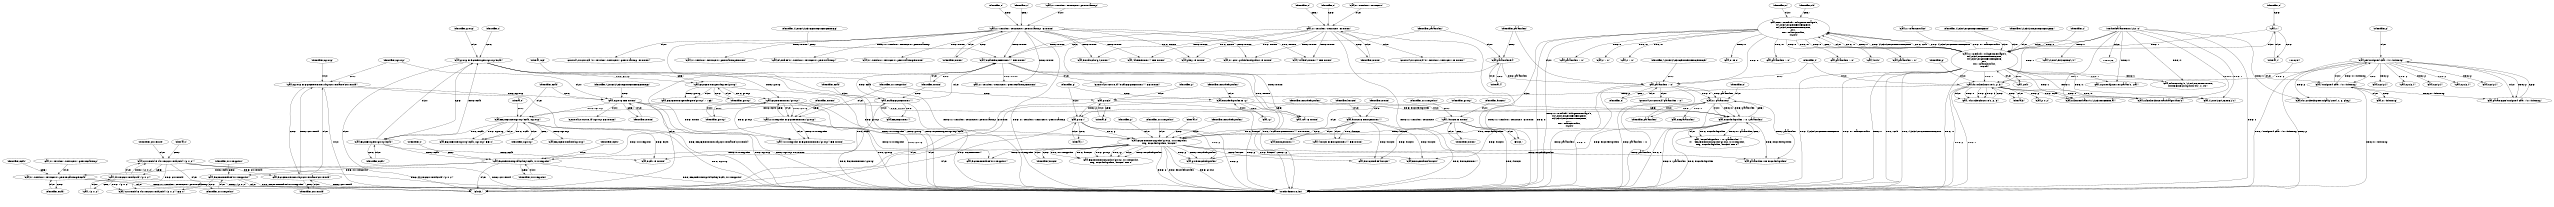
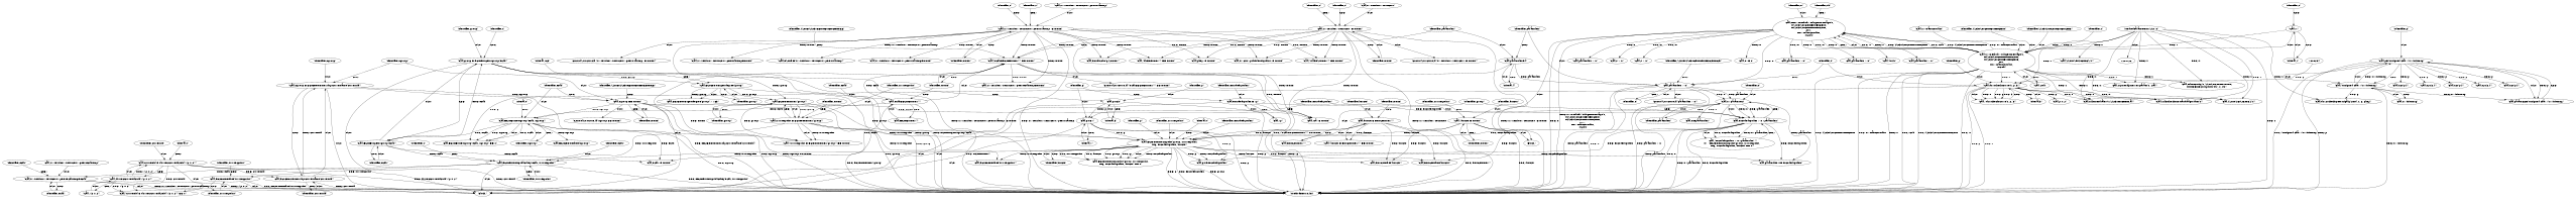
  digraph {
    n1 [label="(Call,EC_KEY_set_public_key(ecdh, srvr_ecpoint))"]
    n2 [label="(Call,s->session->sess_cert->peer_ecdh_tmp=ecdh)"]
    n3 [label="(Call,EC_POINT_free(srvr_ecpoint))"]
    n4 [label="(MethodReturn,int)"]
    n5 [label="(Block,)"]
    n6 [label="(Identifier,srvr_ecpoint)"]
    n7 [label="(Identifier,ecdh)"]
    n8 [label="(Identifier,srvr_ecpoint)"]
    n9 [label="(Call,EC_KEY_get0_group(ecdh))"]
    n10 [label="(Call,group = EC_KEY_get0_group(ecdh))"]
    n11 [label="(Identifier,ecdh)"]
    n12 [label="(Call,ecdh != NULL)"]
    n13 [label="(Call,EC_POINT_new(group))"]
    n14 [label="(Call,EC_GROUP_get_degree(group))"]
    n15 [label="(Call,EC_KEY_set_group(ecdh, ngroup))"]
    n16 [label="(Call,EC_KEY_set_group(ecdh, ngroup) == 0)"]
    n17 [label="(Call,EC_GROUP_free(ngroup))"]
    n18 [label="(Identifier,ngroup)"]
    n19 [label="(Call,ecdh=EC_KEY_new())"]
    n20 [label="(Call,(ecdh=EC_KEY_new()) == NULL)"]
    n21 [label="(Call,EC_KEY_new())"]
    n22 [label="(Call,rsa != NULL)"]
    n23 [label="(Identifier,NULL)"]
    n24 [label="(ControlStructure,if ((ecdh=EC_KEY_new()) == NULL))"]
    n25 [label="(Call,s->session->sess_cert->peer_ecdh_tmp=NULL)"]
    n26 [label="(Call,ngroup == NULL)"]
    n27 [label="(Identifier,NULL)"]
    n28 [label="(Call,(srvr_ecpoint = EC_POINT_new(group)) == NULL)"]
    n29 [label="(ControlStructure,if (ngroup == NULL))"]
    n30 [label="(Call,ngroup = EC_GROUP_new_by_curve_name(curve_nid))"]
    n31 [label="(Call,EC_GROUP_new_by_curve_name(curve_nid))"]
    n32 [label="(Identifier,curve_nid)"]
    n33 [label="(Call,curve_nid = tls1_ec_curve_id2nid(*(p + 2)))"]
    n34 [label="(Call,tls1_ec_curve_id2nid(*(p + 2)))"]
    n35 [label="(Call,(curve_nid = tls1_ec_curve_id2nid(*(p + 2))) == 0)"]
    n36 [label="(Call,*(p + 2))"]
    n37 [label="(Call,s->session->sess_cert->peer_rsa_tmp != NULL)"]
    n38 [label="(Call,s->ctx->psk_identity_hint != NULL)"]
    n39 [label="(ControlStructure,if (s->session->sess_cert->peer_rsa_tmp != NULL))"]
    n40 [label="(Call,s->session->sess_cert->peer_dh_tmp=NULL)"]
    n41 [label="(Call,BN_bin2bn(p,i,NULL))"]
    n42 [label="(Call,(dh=DH_new()) == NULL)"]
    n43 [label="(Call,RSA_free(s->session->sess_cert->peer_rsa_tmp))"]
    n44 [label="(Call,pkey != NULL)"]
    n45 [label="(Call,(rsa=RSA_new()) == NULL)"]
    n46 [label="(Call,s->session->sess_cert->peer_rsa_tmp=NULL)"]
    n47 [label="(Identifier,NULL)"]
    n48 [label="(Call,s->session->sess_cert != NULL)"]
    n49 [label="(Identifier,NULL)"]
    n50 [label="(ControlStructure,if (s->session->sess_cert != NULL))"]
    n51 [label="(Call,srvr_ecpoint = EC_POINT_new(group))"]
    n52 [label="(Call,EC_POINT_oct2point(group, srvr_ecpoint, \n\t\t\tp, encoded_pt_len, bn_ctx))"]
    n53 [label="(Call,EC_POINT_free(srvr_ecpoint))"]
    n54 [label="(Identifier,group)"]
    n55 [label="(Call,BN_CTX_free(bn_ctx))"]
    n56 [label="(Call,param_len += encoded_pt_len)"]
    n57 [label="(Call,EC_POINT_oct2point(group, srvr_ecpoint, \n\t\t\tp, encoded_pt_len, bn_ctx) == 0)"]
    n58 [label="(Call,BN_CTX_free(bn_ctx))"]
    n59 [label="(Call,p+=encoded_pt_len)"]
    n60 [label="(Identifier,bn_ctx)"]
    n61 [label="(Identifier,group)"]
    n62 [label="(Call,EC_GROUP_get_degree(group) > 163)"]
    n63 [label="(Call,p+=1)"]
    n64 [label="(Literal,1)"]
    n65 [label="(Call,p+=3)"]
    n66 [label="(Literal,3)"]
    n67 [label="(Call,tls1_check_curve(s, p, 3))"]
    n68 [label="(Call,ssl3_send_alert(s,SSL3_AL_FATAL,al))"]
    n69 [label="(Call,p + 2)"]
    n70 [label="(Call,ssl3_check_cert_and_algorithm(s))"]
    n71 [label="(Call,SSL_USE_SIGALGS(s))"]
    n72 [label="(Call,!tls1_check_curve(s, p, 3))"]
    n73 [label="(Literal,3)"]
    n74 [label="(Call,s->method->ssl_get_message(s,\n\t\tSSL3_ST_CR_KEY_EXCH_A,\n\t\tSSL3_ST_CR_KEY_EXCH_B,\n\t\t-1,\n\t\ts->max_cert_list,\n \t\t&ok))"]
    n75 [label="(Call,n=s->method->ssl_get_message(s,\n\t\tSSL3_ST_CR_KEY_EXCH_A,\n\t\tSSL3_ST_CR_KEY_EXCH_B,\n\t\t-1,\n\t\ts->max_cert_list,\n \t\t&ok))"]
    n76 [label="(Call,&ok)"]
    n77 [label="(Call,srp_verify_server_param(s, &al))"]
    n78 [label="(Call,ssl_security(s, SSL_SECOP_TMP_DH,\n\t\t\t\t\t\tDH_security_bits(dh), 0, dh))"]
    n79 [label="(Call,param_len > n)"]
    n80 [label="(Call,(int)n)"]
    n81 [label="(Call,param_len > n)"]
    n82 [label="(Call,param_len > n)"]
    n83 [label="(Call,2 > n)"]
    n84 [label="(Call,2 > n)"]
    n85 [label="(Block,)"]
    n86 [label="(Call,n != 0)"]
    n87 [label="(Call,param_len > n)"]
    n88 [label="(Call,param_len > n)"]
    n89 [label="(MethodParameterIn,SSL *s)"]
    n90 [label="(Call,SSL_USE_SIGALGS(s))"]
    n91 [label="(Call,tls12_check_peer_sigalg(&md, s, p, pkey))"]
    1000126
    n93 [label="(Call,-1)"]
    n94 [label="(Literal,1)"]
    n95 [label="(Call,p=(unsigned char *)s->init_msg)"]
    n96 [label="(Call,(unsigned char *)s->init_msg)"]
    n97 [label="(Call,n2s(p,i))"]
    n98 [label="(Call,n2s(p,i))"]
    n99 [label="(Call,param=p=(unsigned char *)s->init_msg)"]
    n100 [label="(Call,n2s(p,i))"]
    n101 [label="(Call,n2s(p,i))"]
    n102 [label="(Call,n2s(p,i))"]
    n103 [label="(Call,s->init_msg)"]
    n104 [label="(Call,encoded_pt_len > n - param_len)"]
    n105 [label="(Call,n - param_oct)"]
    n106 [label="(Call,(encoded_pt_len > n - param_len) ||\n\t\t    (EC_POINT_oct2point(group, srvr_ecpoint, \n\t\t\tp, encoded_pt_len, bn_ctx) == 0))"]
    n107 [label="(Identifier,param_len)"]
    n108 [label="(Call,n-=param_len)"]
    n109 [label="(Call,encoded_pt_len = *p)"]
    n110 [label="(Call,*p)"]
    n111 [label="(ControlStructure,if (param_len > n))"]
    n112 [label="(Identifier,n)"]
    n113 [label="(Call,param_len=4)"]
    n114 [label="(Literal,4)"]
    n115 [label="(Call,*bn_ctx = NULL)"]
    n116 [label="(Identifier,NULL)"]
    n117 [label="(Call,bn_ctx = BN_CTX_new())"]
    n118 [label="(Call,BN_CTX_new())"]
    n119 [label="(Call,(bn_ctx = BN_CTX_new()) == NULL)"]
    n120 [label="(Identifier,p)"]
    n121 [label="(Identifier,curve_nid)"]
    n122 [label="(Identifier,SSL_F_SSL3_GET_KEY_EXCHANGE)"]
    n123 [label="(Identifier,ecdh)"]
    n124 [label="(Identifier,srvr_ecpoint)"]
    n125 [label="(Call,s->max_cert_list)"]
    n126 [label="(Identifier,NULL)"]
    n127 [label="(Identifier,s)"]
    n128 [label="(Identifier,n)"]
    n129 [label="(Identifier,param_len)"]
    n130 [label="(Identifier,ecdh)"]
    n131 [label="(Identifier,SSL_F_SSL3_GET_KEY_EXCHANGE)"]
    n132 [label="(Identifier,srvr_ecpoint)"]
    n133 [label="(Identifier,s)"]
    n134 [label="(Identifier,p)"]
    n135 [label="(Identifier,group)"]
    n136 [label="(Identifier,SSL3_ST_CR_KEY_EXCH_A)"]
    n137 [label="(Identifier,ecdh)"]
    n138 [label="(Literal,0)"]
    n139 [label="(Identifier,encoded_pt_len)"]
    n140 [label="(Identifier,ngroup)"]
    n141 [label="(Identifier,ecdh)"]
    n142 [label="(Identifier,NULL)"]
    n143 [label="(Literal,0)"]
    n144 [label="(Identifier,encoded_pt_len)"]
    n145 [label="(Identifier,bn_ctx)"]
    n146 [label="(Identifier,s)"]
    n147 [label="(Identifier,s)"]
    n148 [label="(Identifier,s)"]
    n149 [label="(Identifier,ok)"]
    n150 [label="(Identifier,s)"]
    n151 [label="(Call,s->session->sess_cert->peer_ecdh_tmp)"]
    n152 [label="(Identifier,p)"]
    n153 [label="(Identifier,group)"]
    n154 [label="(Call,s->session->sess_cert->peer_rsa_tmp)"]
    n155 [label="(Literal,0)"]
    n156 [label="(Identifier,p)"]
    n157 [label="(Identifier,s)"]
    n158 [label="(Identifier,encoded_pt_len)"]
    n159 [label="(Identifier,p)"]
    n160 [label="(Identifier,srvr_ecpoint)"]
    n161 [label="(Identifier,SSL3_ST_CR_KEY_EXCH_B)"]
    n162 [label="(Identifier,s)"]
    n163 [label="(Literal,163)"]
    n164 [label="(Call,s->session->sess_cert)"]
    n165 [label="(Identifier,s)"]
    n166 [label="(Identifier,n)"]
    n167 [label="(Identifier,SSL_F_SSL3_GET_KEY_EXCHANGE)"]
    n168 [label="(Identifier,bn_ctx)"]
    n169 [label="(Identifier,param_len)"]
    n170 [label="(Identifier,ngroup)"]
    n171 [label="(Identifier,srvr_ecpoint)"]
    1000284
    n1 -> n2 [label="DDG: ecdh"]
    n1 -> n3 [label="DDG: srvr_ecpoint"]
    n1 -> n4 [label="DDG: EC_KEY_set_public_key(ecdh, srvr_ecpoint)"]
    n1 -> n5 [label="AST: "]
    n1 -> n6 [label="CFG: "]
    n2 -> n4 [label="DDG: s->session->sess_cert->peer_ecdh_tmp"]
    n2 -> n5 [label="AST: "]
    n2 -> n7 [label="CFG: "]
    n3 -> n4 [label="DDG: EC_POINT_free(srvr_ecpoint)"]
    n3 -> n5 [label="AST: "]
    n3 -> n8 [label="CFG: "]
    n6 -> n1 [label="AST: "]
    n7 -> n2 [label="AST: "]
    n8 -> n3 [label="AST: "]
    n9 -> n1 [label="DDG: ecdh"]
    n9 -> n10 [label="AST: "]
    n9 -> n10 [label="DDG: ecdh"]
    n9 -> n11 [label="CFG: "]
    n9 -> n12 [label="DDG: ecdh"]
    n10 -> n4 [label="DDG: EC_KEY_get0_group(ecdh)"]
    n10 -> n4 [label="DDG: group"]
    n10 -> n5 [label="AST: "]
    n10 -> n9 [label="CFG: "]
    n10 -> n13 [label="DDG: group"]
    n10 -> n14 [label="DDG: group"]
    n11 -> n9 [label="AST: "]
    n13 -> n4 [label="DDG: group"]
    n13 -> n28 [label="DDG: group"]
    n13 -> n51 [label="AST: "]
    n13 -> n51 [label="DDG: group"]
    n13 -> n52 [label="DDG: group"]
    n13 -> n54 [label="CFG: "]
    n14 -> n4 [label="DDG: group"]
    n14 -> n13 [label="DDG: group"]
    n14 -> n61 [label="CFG: "]
    n14 -> n62 [label="AST: "]
    n14 -> n62 [label="DDG: group"]
    n15 -> n4 [label="DDG: ngroup"]
    n15 -> n9 [label="DDG: ecdh"]
    n15 -> n12 [label="DDG: ecdh"]
    n15 -> n16 [label="AST: "]
    n15 -> n16 [label="DDG: ecdh"]
    n15 -> n16 [label="DDG: ngroup"]
    n15 -> n17 [label="DDG: ngroup"]
    n15 -> n18 [label="CFG: "]
    n18 -> n15 [label="AST: "]
    n19 -> n4 [label="DDG: EC_KEY_new()"]
    n19 -> n12 [label="DDG: ecdh"]
    n19 -> n15 [label="DDG: ecdh"]
    n19 -> n20 [label="AST: "]
    n19 -> n20 [label="DDG: ecdh"]
    n19 -> n21 [label="CFG: "]
    n20 -> n4 [label="DDG: (ecdh=EC_KEY_new()) == NULL"]
    n20 -> n22 [label="DDG: NULL"]
    n20 -> n23 [label="CFG: "]
    n20 -> n24 [label="AST: "]
    n20 -> n25 [label="DDG: NULL"]
    n21 -> n19 [label="AST: "]
    n23 -> n19 [label="CFG: "]
    n23 -> n20 [label="AST: "]
    n26 -> n4 [label="DDG: ngroup"]
    n26 -> n4 [label="DDG: ngroup == NULL"]
    n26 -> n15 [label="DDG: ngroup"]
    n26 -> n22 [label="DDG: NULL"]
    n26 -> n27 [label="CFG: "]
    n26 -> n28 [label="DDG: NULL"]
    n26 -> n29 [label="AST: "]
    n27 -> n26 [label="AST: "]
    n30 -> n4 [label="DDG: EC_GROUP_new_by_curve_name(curve_nid)"]
    n30 -> n5 [label="AST: "]
    n30 -> n26 [label="DDG: ngroup"]
    n30 -> n31 [label="CFG: "]
    n31 -> n4 [label="DDG: curve_nid"]
    n31 -> n30 [label="AST: "]
    n31 -> n30 [label="DDG: curve_nid"]
    n31 -> n32 [label="CFG: "]
    n32 -> n31 [label="AST: "]
    n33 -> n4 [label="DDG: tls1_ec_curve_id2nid(*(p + 2))"]
    n33 -> n4 [label="DDG: curve_nid"]
    n33 -> n31 [label="DDG: curve_nid"]
    n33 -> n34 [label="CFG: "]
    n33 -> n35 [label="AST: "]
    n33 -> n35 [label="DDG: curve_nid"]
    n34 -> n4 [label="DDG: *(p + 2)"]
    n34 -> n33 [label="AST: "]
    n34 -> n33 [label="DDG: *(p + 2)"]
    n34 -> n35 [label="DDG: *(p + 2)"]
    n34 -> n36 [label="CFG: "]
    n36 -> n34 [label="AST: "]
    n37 -> n4 [label="DDG: s->session->sess_cert->peer_rsa_tmp != NULL"]
    n37 -> n4 [label="DDG: s->session->sess_cert->peer_rsa_tmp"]
    n37 -> n20 [label="DDG: NULL"]
    n37 -> n22 [label="DDG: NULL"]
    n37 -> n25 [label="DDG: NULL"]
    n37 -> n38 [label="DDG: NULL"]
    n37 -> n39 [label="AST: "]
    n37 -> n40 [label="DDG: NULL"]
    n37 -> n41 [label="DDG: NULL"]
    n37 -> n42 [label="DDG: NULL"]
    n37 -> n43 [label="DDG: s->session->sess_cert->peer_rsa_tmp"]
    n37 -> n44 [label="DDG: NULL"]
    n37 -> n45 [label="DDG: NULL"]
    n37 -> n46 [label="DDG: NULL"]
    n37 -> n47 [label="CFG: "]
    n47 -> n37 [label="AST: "]
    n48 -> n4 [label="DDG: s->session->sess_cert"]
    n48 -> n4 [label="DDG: s->session->sess_cert != NULL"]
    n48 -> n20 [label="DDG: NULL"]
+   n48 -> n22 [label="DDG: NULL"]
    n48 -> n38 [label="DDG: NULL"]
    n48 -> n41 [label="DDG: NULL"]
    n48 -> n42 [label="DDG: NULL"]
    n48 -> n44 [label="DDG: NULL"]
    n48 -> n45 [label="DDG: NULL"]
    n48 -> n49 [label="CFG: "]
    n48 -> n50 [label="AST: "]
    n49 -> n48 [label="AST: "]
    n51 -> n1 [label="DDG: srvr_ecpoint"]
    n51 -> n4 [label="DDG: EC_POINT_new(group)"]
    n51 -> n13 [label="CFG: "]
    n51 -> n28 [label="AST: "]
    n51 -> n28 [label="DDG: srvr_ecpoint"]
    n51 -> n52 [label="DDG: srvr_ecpoint"]
    n51 -> n53 [label="DDG: srvr_ecpoint"]
    n52 -> n1 [label="DDG: srvr_ecpoint"]
    n52 -> n4 [label="DDG: encoded_pt_len"]
    n52 -> n4 [label="DDG: group"]
    n52 -> n4 [label="DDG: p"]
    n52 -> n53 [label="DDG: srvr_ecpoint"]
    n52 -> n55 [label="DDG: bn_ctx"]
    n52 -> n56 [label="DDG: encoded_pt_len"]
    n52 -> n57 [label="AST: "]
    n52 -> n57 [label="DDG: encoded_pt_len"]
    n52 -> n57 [label="DDG: srvr_ecpoint"]
    n52 -> n57 [label="DDG: bn_ctx"]
    n52 -> n57 [label="DDG: group"]
    n52 -> n57 [label="DDG: p"]
    n52 -> n58 [label="DDG: bn_ctx"]
    n52 -> n59 [label="DDG: encoded_pt_len"]
    n52 -> n59 [label="DDG: p"]
    n52 -> n60 [label="CFG: "]
    n54 -> n13 [label="AST: "]
    n60 -> n52 [label="AST: "]
    n61 -> n14 [label="AST: "]
    n63 -> n4 [label="DDG: p"]
    n63 -> n5 [label="AST: "]
    n63 -> n52 [label="DDG: p"]
    n63 -> n59 [label="DDG: p"]
    n63 -> n64 [label="CFG: "]
    n64 -> n63 [label="AST: "]
    n65 -> n4 [label="DDG: p"]
    n65 -> n5 [label="AST: "]
    n65 -> n63 [label="DDG: p"]
    n65 -> n66 [label="CFG: "]
    n66 -> n65 [label="AST: "]
    n67 -> n4 [label="DDG: s"]
    n67 -> n4 [label="DDG: p"]
-   n67 -> n65 [label="DDG: p"]
-   n67 -> n68 [label="DDG: ecdh"]
+   n67 -> n16 [label="DDG: p"]
+   n67 -> n68 [label="DDG: s"]
    n67 -> n69 [label="DDG: p"]
    n67 -> n70 [label="DDG: s"]
    n67 -> n71 [label="DDG: s"]
    n67 -> n72 [label="AST: "]
    n67 -> n72 [label="DDG: s"]
    n67 -> n72 [label="DDG: p"]
    n67 -> n72 [label="DDG: 3"]
    n67 -> n73 [label="CFG: "]
    n72 -> n67 [label="CFG: "]
    n73 -> n67 [label="AST: "]
    n74 -> n4 [label="DDG: SSL3_ST_CR_KEY_EXCH_B"]
    n74 -> n4 [label="DDG: -1"]
    n74 -> n4 [label="DDG: SSL3_ST_CR_KEY_EXCH_A"]
    n74 -> n4 [label="DDG: s->max_cert_list"]
    n74 -> n4 [label="DDG: s"]
    n74 -> n4 [label="DDG: &ok"]
    n74 -> n67 [label="DDG: s"]
    n74 -> n68 [label="DDG: s"]
    n74 -> n70 [label="DDG: s"]
    n74 -> n71 [label="DDG: s"]
    n74 -> n75 [label="AST: "]
    n74 -> n75 [label="DDG: -1"]
    n74 -> n75 [label="DDG: s"]
    n74 -> n75 [label="DDG: SSL3_ST_CR_KEY_EXCH_B"]
    n74 -> n75 [label="DDG: &ok"]
    n74 -> n75 [label="DDG: SSL3_ST_CR_KEY_EXCH_A"]
    n74 -> n75 [label="DDG: s->max_cert_list"]
    n74 -> n76 [label="CFG: "]
    n74 -> n77 [label="DDG: s"]
    n74 -> n78 [label="DDG: s"]
    n75 -> n4 [label="DDG: n"]
    n75 -> n4 [label="DDG: s->method->ssl_get_message(s,\n\t\tSSL3_ST_CR_KEY_EXCH_A,\n\t\tSSL3_ST_CR_KEY_EXCH_B,\n\t\t-1,\n\t\ts->max_cert_list,\n \t\t&ok)"]
    n75 -> n74 [label="CFG: "]
    n75 -> n79 [label="DDG: n"]
    n75 -> n80 [label="DDG: n"]
    n75 -> n81 [label="DDG: n"]
    n75 -> n82 [label="DDG: n"]
    n75 -> n83 [label="DDG: n"]
    n75 -> n84 [label="DDG: n"]
    n75 -> n85 [label="AST: "]
    n75 -> n86 [label="DDG: n"]
    n75 -> n87 [label="DDG: n"]
    n75 -> n88 [label="DDG: n"]
    n76 -> n74 [label="AST: "]
    n79 -> n4 [label="DDG: n"]
    n79 -> n4 [label="DDG: param_len > n"]
    n79 -> n4 [label="DDG: param_len"]
    n79 -> n105 [label="DDG: n"]
    n79 -> n105 [label="DDG: param_len"]
    n79 -> n111 [label="AST: "]
    n79 -> n112 [label="CFG: "]
    n89 -> n4 [label="DDG: s"]
    n89 -> n67 [label="DDG: s"]
-   n89 -> n68 [label="KEY: s"]
-   n89 -> n70 [label="POINT: s"]
+   n89 -> n68 [label="DDG: s"]
+   n89 -> n70 [label="DDG: s"]
    n89 -> n71 [label="DDG: s"]
    n89 -> n74 [label="DDG: s"]
    n89 -> n77 [label="DDG: s"]
    n89 -> n78 [label="DDG: s"]
    n89 -> n90 [label="DDG: s"]
    n89 -> n91 [label="DDG: s"]
    n89 -> 1000126 [label="AST: "]
    n93 -> n74 [label="AST: "]
    n93 -> n74 [label="DDG: 1"]
    n93 -> n94 [label="CFG: "]
    n94 -> n93 [label="AST: "]
    n95 -> n4 [label="DDG: p"]
    n95 -> n4 [label="DDG: (unsigned char *)s->init_msg"]
    n95 -> n67 [label="DDG: p"]
-   n95 -> n91 [label="DDG: p"]
+   n96 -> n91 [label="DDG: p"]
    n95 -> n96 [label="CFG: "]
    n95 -> n97 [label="DDG: p"]
    n95 -> n98 [label="DDG: p"]
    n95 -> n99 [label="AST: "]
    n95 -> n99 [label="DDG: p"]
    n95 -> n100 [label="DDG: p"]
    n95 -> n101 [label="DDG: p"]
    n95 -> n102 [label="DDG: p"]
    n96 -> n4 [label="DDG: s->init_msg"]
    n96 -> n95 [label="AST: "]
    n96 -> n95 [label="DDG: s->init_msg"]
    n96 -> n99 [label="DDG: s->init_msg"]
    n96 -> n103 [label="CFG: "]
    n99 -> n95 [label="CFG: "]
    n103 -> n96 [label="AST: "]
    n104 -> n4 [label="DDG: n - param_len"]
    n104 -> n4 [label="DDG: encoded_pt_len"]
    n104 -> n52 [label="DDG: encoded_pt_len"]
    n104 -> n56 [label="DDG: encoded_pt_len"]
    n104 -> n59 [label="DDG: encoded_pt_len"]
    n104 -> n105 [label="CFG: "]
    n104 -> n106 [label="AST: "]
    n104 -> n106 [label="DDG: encoded_pt_len"]
    n104 -> n106 [label="DDG: n - param_len"]
    n105 -> n4 [label="DDG: n"]
    n105 -> n4 [label="DDG: param_len"]
    n105 -> n56 [label="DDG: param_len"]
    n105 -> n104 [label="AST: "]
    n105 -> n104 [label="DDG: n"]
    n105 -> n104 [label="DDG: param_len"]
    n105 -> n107 [label="CFG: "]
    n105 -> n108 [label="DDG: n"]
    n106 -> n104 [label="CFG: "]
    n107 -> n105 [label="AST: "]
    n109 -> n4 [label="DDG: *p"]
    n109 -> n5 [label="AST: "]
    n109 -> n104 [label="DDG: encoded_pt_len"]
    n109 -> n110 [label="CFG: "]
    n110 -> n109 [label="AST: "]
    n112 -> n79 [label="AST: "]
    n113 -> n5 [label="AST: "]
    n113 -> n79 [label="DDG: param_len"]
    n113 -> n114 [label="CFG: "]
    n114 -> n113 [label="AST: "]
    n115 -> n4 [label="DDG: bn_ctx"]
    n115 -> n52 [label="DDG: bn_ctx"]
    n115 -> n55 [label="DDG: bn_ctx"]
    n115 -> n58 [label="DDG: bn_ctx"]
    n115 -> n85 [label="AST: "]
    n115 -> n116 [label="CFG: "]
    n116 -> n115 [label="AST: "]
    n117 -> n4 [label="DDG: BN_CTX_new()"]
    n117 -> n52 [label="DDG: bn_ctx"]
    n117 -> n55 [label="DDG: bn_ctx"]
    n117 -> n58 [label="DDG: bn_ctx"]
    n117 -> n118 [label="CFG: "]
    n117 -> n119 [label="AST: "]
    n117 -> n119 [label="DDG: bn_ctx"]
    n118 -> n117 [label="AST: "]
    n120 -> n95 [label="AST: "]
    n121 -> n33 [label="AST: "]
    n122 -> n20 [label="CFG: "]
    n123 -> n19 [label="AST: "]
    n124 -> n52 [label="AST: "]
    n125 -> n74 [label="AST: "]
    n126 -> n117 [label="CFG: "]
    n127 -> n48 [label="CFG: "]
    n128 -> n75 [label="AST: "]
    n129 -> n79 [label="AST: "]
    n129 -> n113 [label="CFG: "]
    n130 -> n15 [label="AST: "]
    n130 -> n26 [label="CFG: "]
    n131 -> n79 [label="CFG: "]
    n132 -> n51 [label="AST: "]
    n132 -> n65 [label="CFG: "]
    n133 -> n37 [label="CFG: "]
    n134 -> n63 [label="AST: "]
    n134 -> n109 [label="CFG: "]
    n135 -> n10 [label="AST: "]
    n136 -> n74 [label="AST: "]
    n137 -> n1 [label="AST: "]
    n138 -> n33 [label="CFG: "]
    n139 -> n63 [label="CFG: "]
    n139 -> n104 [label="AST: "]
    n140 -> n30 [label="AST: "]
    n141 -> n2 [label="CFG: "]
    n142 -> n51 [label="CFG: "]
    n143 -> n15 [label="CFG: "]
    n144 -> n109 [label="AST: "]
    n145 -> n115 [label="AST: "]
    n146 -> n10 [label="CFG: "]
    n147 -> n48 [label="CFG: "]
    n148 -> n67 [label="AST: "]
    n148 -> n79 [label="CFG: "]
    n149 -> n75 [label="CFG: "]
    n150 -> n37 [label="CFG: "]
    n151 -> n2 [label="AST: "]
    n152 -> n52 [label="AST: "]
    n153 -> n52 [label="AST: "]
    n153 -> n104 [label="CFG: "]
    n154 -> n37 [label="AST: "]
    n155 -> n52 [label="CFG: "]
    n156 -> n67 [label="AST: "]
    n157 -> n93 [label="CFG: "]
    n158 -> n52 [label="AST: "]
    n159 -> n65 [label="AST: "]
    n160 -> n115 [label="CFG: "]
    n161 -> n74 [label="AST: "]
    n162 -> n1 [label="CFG: "]
    n163 -> n14 [label="CFG: "]
    n164 -> n48 [label="AST: "]
    n165 -> n74 [label="AST: "]
    n166 -> n105 [label="AST: "]
    n167 -> n26 [label="CFG: "]
    n168 -> n117 [label="AST: "]
    n169 -> n20 [label="CFG: "]
    n169 -> n113 [label="AST: "]
    n170 -> n26 [label="AST: "]
    n170 -> n30 [label="CFG: "]
    n171 -> n3 [label="CFG: "]
    1000284 -> n96 [label="AST: "]
  }
